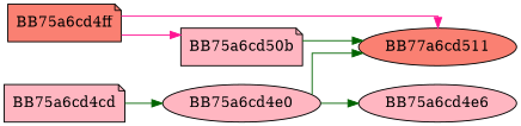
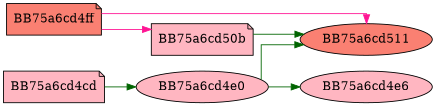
  digraph {
    rankdir=LR
    splines=ortho
    node [fillcolor=lightpink shape=note style=filled]
    edge [color=darkgreen]
    BB75a6cd4ff [fillcolor=salmon]
-   BB75a6cd511 [fillcolor=salmon shape=ellipse label=BB77a6cd511]
+   BB75a6cd511 [fillcolor=salmon shape=ellipse]
    BB75a6cd50b
    BB75a6cd4e0 [shape=ellipse]
    BB75a6cd4cd
    BB75a6cd4e6 [shape=ellipse]
    BB75a6cd4ff -> BB75a6cd511 [color=deeppink]
    BB75a6cd4ff -> BB75a6cd50b [color=deeppink]
    BB75a6cd50b -> BB75a6cd511
    BB75a6cd4e0 -> BB75a6cd511
    BB75a6cd4e0 -> BB75a6cd4e6
    BB75a6cd4cd -> BB75a6cd4e0
  }
